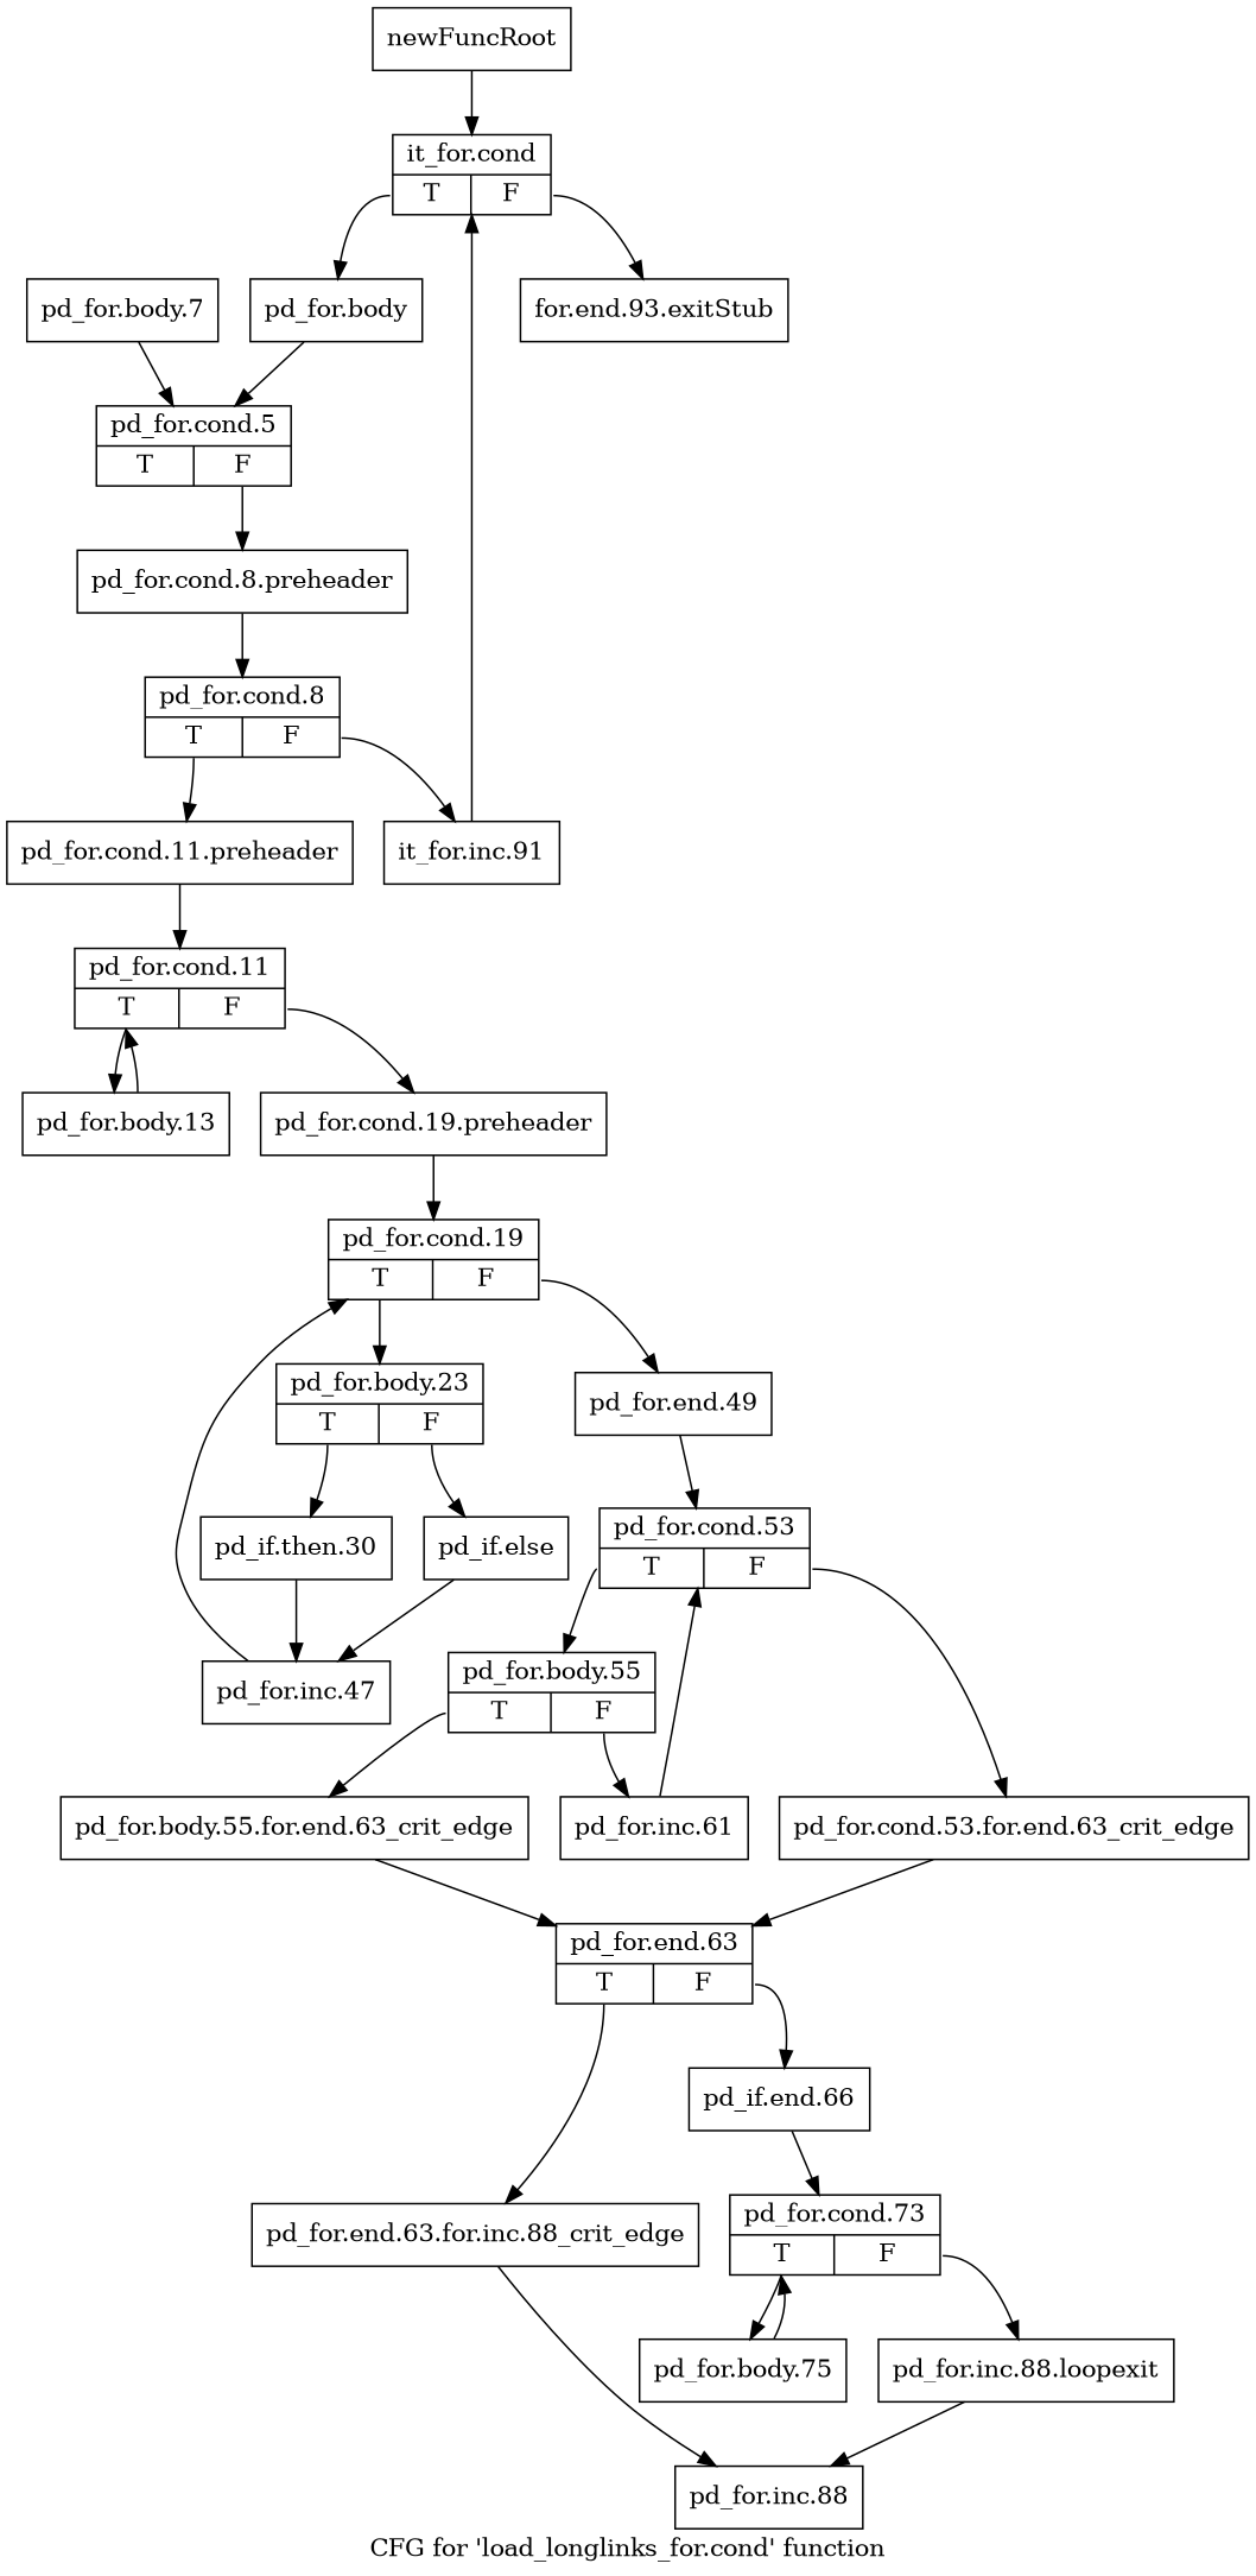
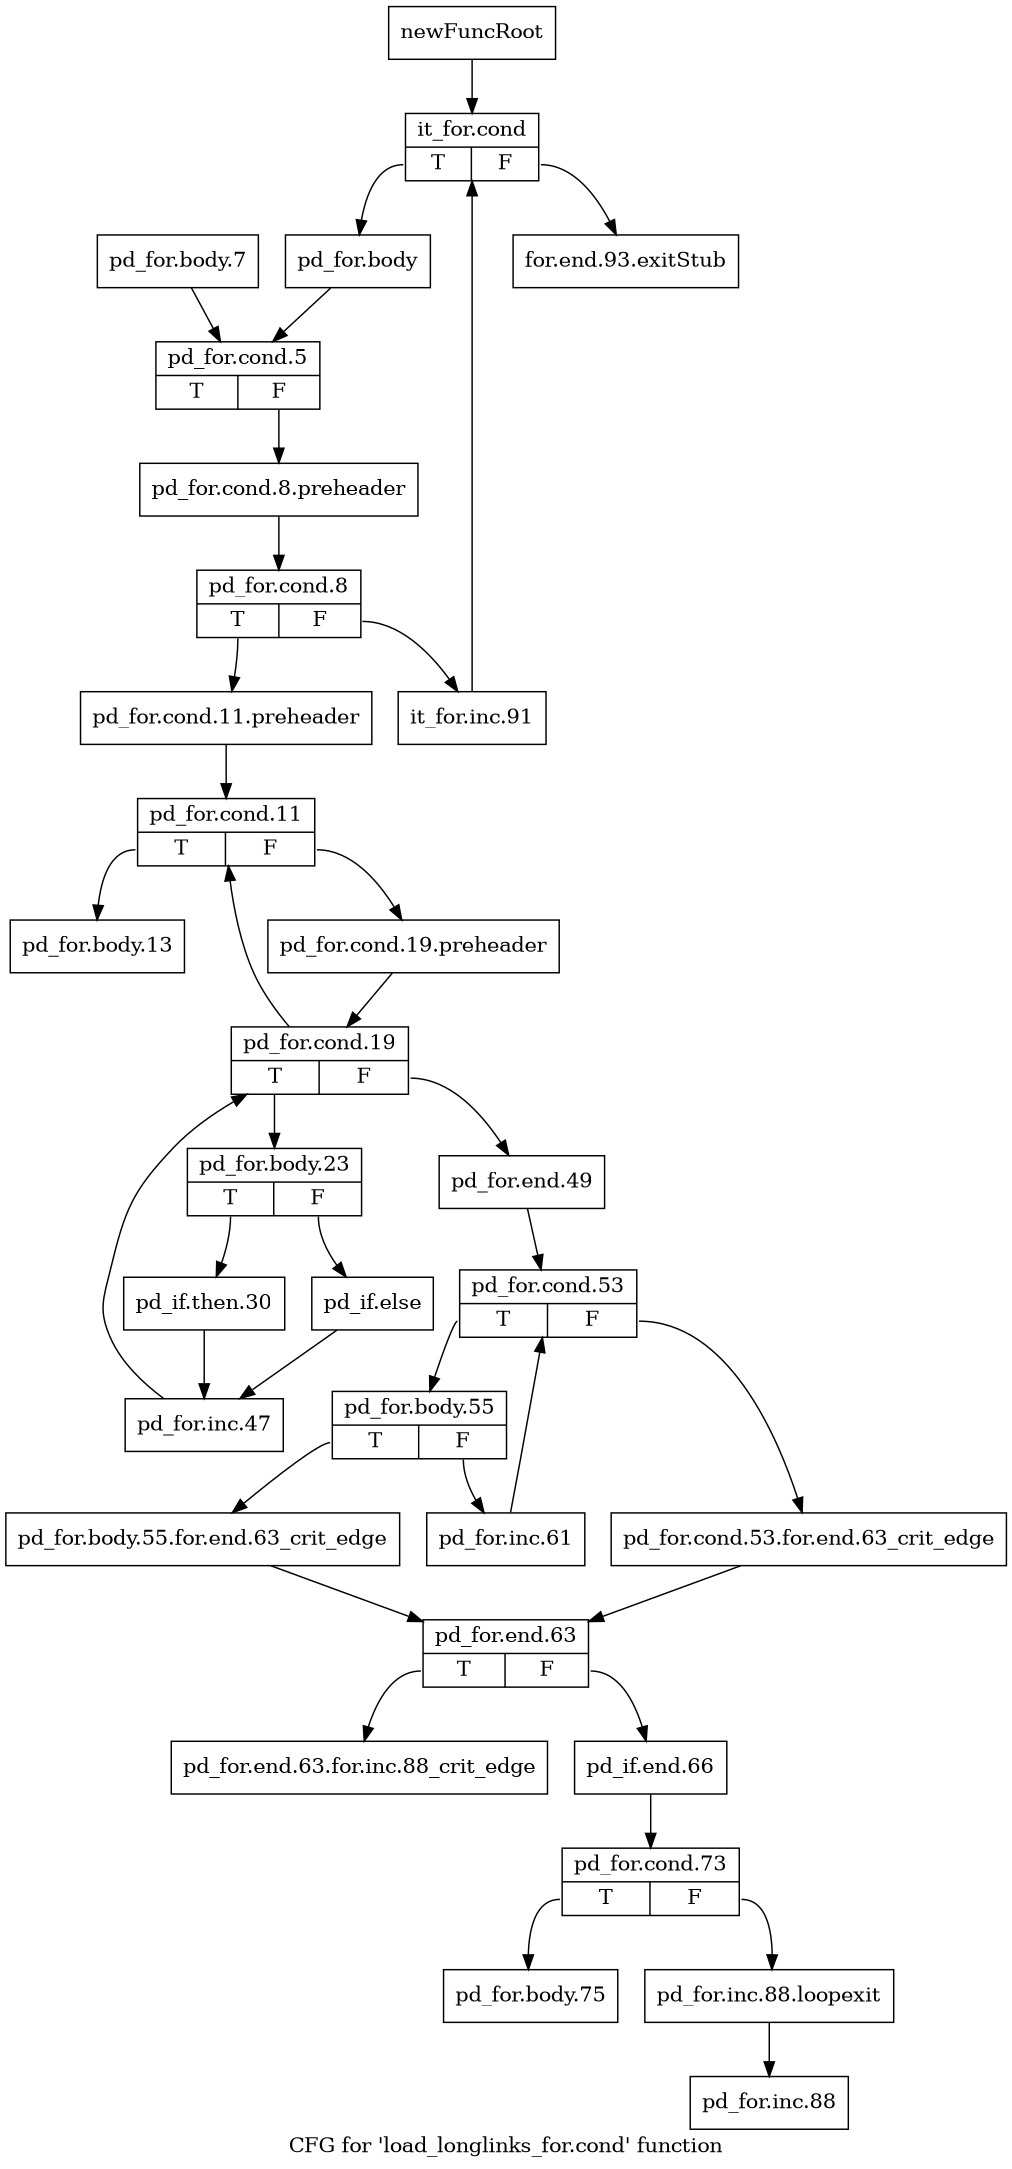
  digraph {
    label="CFG for 'load_longlinks_for.cond' function"
    node [shape=record]
    n1 [label="{newFuncRoot}"]
    n2 [label="{it_for.cond|{<s0>T|<s1>F}}"]
    n3 [label="{for.end.93.exitStub}"]
    n4 [label="{pd_for.body}"]
    n5 [label="{pd_for.cond.5|{<s0>T|<s1>F}}"]
    n6 [label="{pd_for.cond.8.preheader}"]
    n7 [label="{pd_for.body.7}"]
    n8 [label="{pd_for.cond.8|{<s0>T|<s1>F}}"]
    n9 [label="{pd_for.cond.11.preheader}"]
    n10 [label="{it_for.inc.91}"]
    n11 [label="{pd_for.cond.11|{<s0>T|<s1>F}}"]
    n12 [label="{pd_for.body.13}"]
    n13 [label="{pd_for.cond.19.preheader}"]
    n14 [label="{pd_for.cond.19|{<s0>T|<s1>F}}"]
    n15 [label="{pd_for.body.23|{<s0>T|<s1>F}}"]
    n16 [label="{pd_for.end.49}"]
    n17 [label="{pd_if.then.30}"]
    n18 [label="{pd_if.else}"]
    n19 [label="{pd_for.cond.53|{<s0>T|<s1>F}}"]
    n20 [label="{pd_for.inc.47}"]
    n21 [label="{pd_for.body.55|{<s0>T|<s1>F}}"]
    n22 [label="{pd_for.cond.53.for.end.63_crit_edge}"]
    n23 [label="{pd_for.body.55.for.end.63_crit_edge}"]
    n24 [label="{pd_for.inc.61}"]
    n25 [label="{pd_for.end.63|{<s0>T|<s1>F}}"]
    n26 [label="{pd_for.end.63.for.inc.88_crit_edge}"]
    n27 [label="{pd_if.end.66}"]
    n28 [label="{pd_for.inc.88}"]
    n29 [label="{pd_for.cond.73|{<s0>T|<s1>F}}"]
    n30 [label="{pd_for.body.75}"]
    n31 [label="{pd_for.inc.88.loopexit}"]
    n1 -> n2
    n2 -> n3 [tailport=s1]
    n2 -> n4 [tailport=s0]
    n4 -> n5
    n5 -> n6 [tailport=s1]
    n6 -> n8
    n7 -> n5
    n8 -> n9 [tailport=s0]
    n8 -> n10 [tailport=s1]
    n9 -> n11
    n10 -> n2
    n11 -> n12 [tailport=s0]
    n11 -> n13 [tailport=s1]
-   n12 -> n11
+   n14 -> n11
    n13 -> n14
    n14 -> n15 [tailport=s0]
    n14 -> n16 [tailport=s1]
    n15 -> n17 [tailport=s0]
    n15 -> n18 [tailport=s1]
    n16 -> n19
    n17 -> n20
    n18 -> n20
    n19 -> n21 [tailport=s0]
    n19 -> n22 [tailport=s1]
    n20 -> n14
    n21 -> n23 [tailport=s0]
    n21 -> n24 [tailport=s1]
    n22 -> n25
    n23 -> n25
    n24 -> n19
    n25 -> n26 [tailport=s0]
    n25 -> n27 [tailport=s1]
-   n26 -> n28
    n27 -> n29
    n29 -> n30 [tailport=s0]
    n29 -> n31 [tailport=s1]
-   n30 -> n29
    n31 -> n28
  }
